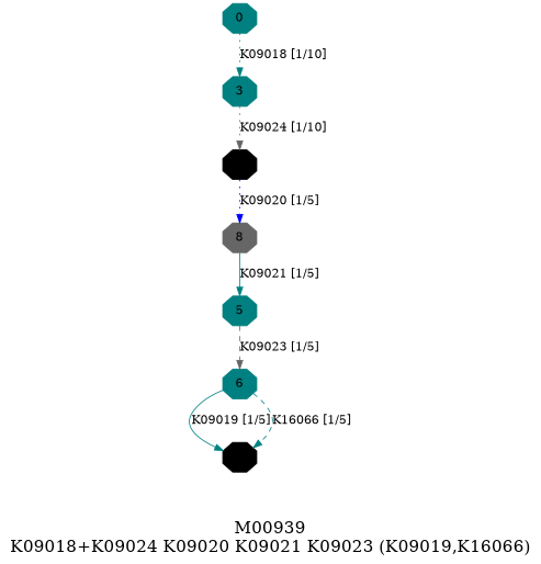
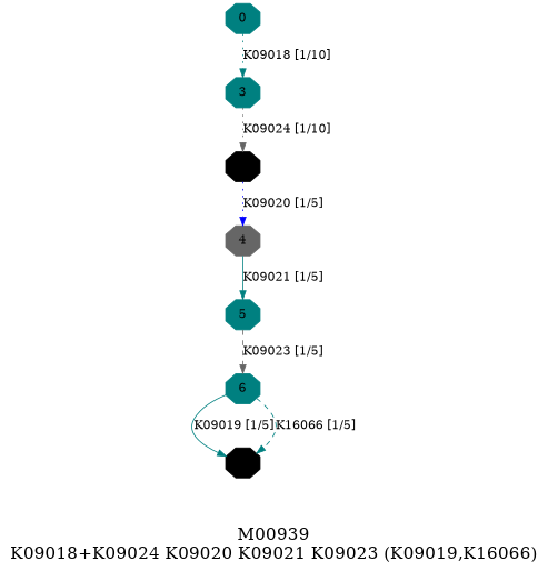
  digraph {
    fontsize=20
    label="M00939\nK09018+K09024 K09020 K09021 K09023 (K09019,K16066)"
    node [color=teal shape=octagon style=filled]
    edge [color=teal style=dotted]
    0 [height=.3 width=.3]
    1 [color=black height=.3 width=.3]
    2 [color=black height=.3 width=.3]
    3 [height=.3 width=.3]
-   4 [color=gray40 height=.3 width=.3 label=8]
+   4 [color=gray40 height=.3 width=.3]
    5 [height=.3 width=.3]
    6 [height=.3 width=.3]
    subgraph sub_1 {
      0
      1
      2
      3
      4
      5
      6
    }
    0 -> 3 [label="K09018 [1/10]"]
    2 -> 4 [color=blue label="K09020 [1/5]"]
    3 -> 2 [color=gray40 label="K09024 [1/10]"]
    4 -> 5 [label="K09021 [1/5]" style=solid]
    5 -> 6 [color=gray40 label="K09023 [1/5]" style=dashed]
    6 -> 1 [label="K09019 [1/5]" style=solid]
    6 -> 1 [label="K16066 [1/5]" style=dashed]
  }
